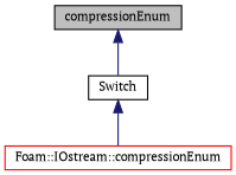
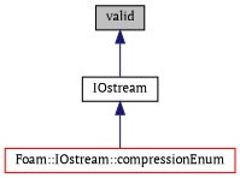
  digraph {
    fontname="PT Serif"
    rankdir=TB
    node [color=black fontname="PT Serif" fontsize=10 shape=record]
    edge [color=midnightblue dir=back fontname="PT Serif" fontsize=10 labelfontname=Helvetica labelfontsize=10 style=solid]
-   n1 [fillcolor=grey75 fontcolor=black height=0.2 label=compressionEnum style=filled width=0.4]
-   n2 [height=0.2 label=Switch width=0.4]
+   n1 [fillcolor=grey75 fontcolor=black height=0.2 label=valid style=filled width=0.4]
+   n2 [height=0.2 label=IOstream width=0.4]
    n3 [color=red height=0.2 label="Foam::IOstream::compressionEnum" width=0.4]
    n1 -> n2
    n2 -> n3
  }
